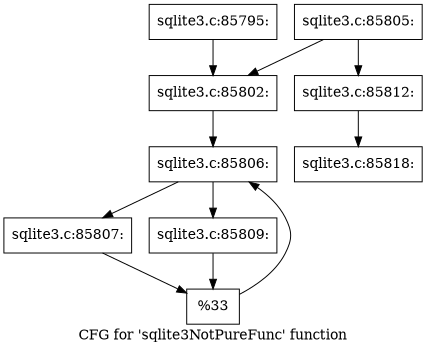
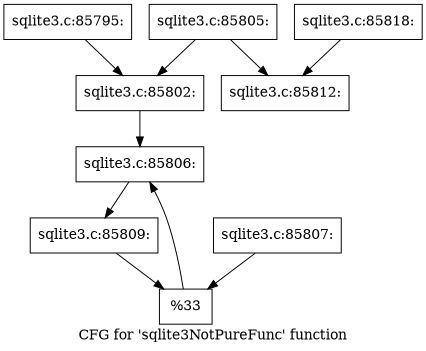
  digraph {
    label="CFG for 'sqlite3NotPureFunc' function"
    node [shape=record]
    n1 [label="{sqlite3.c:85795:}"]
    n2 [label="{sqlite3.c:85802:}"]
    n3 [label="{sqlite3.c:85806:}"]
    n4 [label="{sqlite3.c:85805:}"]
    n5 [label="{sqlite3.c:85812:}"]
    n6 [label="{sqlite3.c:85807:}"]
    n7 [label="{sqlite3.c:85809:}"]
    n8 [label="{sqlite3.c:85818:}"]
    n9 [label="{%33}"]
    n1 -> n2
    n2 -> n3
-   n3 -> n6
    n3 -> n7
    n4 -> n2
    n4 -> n5
-   n5 -> n8
+   n8 -> n5
    n6 -> n9
    n7 -> n9
    n9 -> n3
  }
